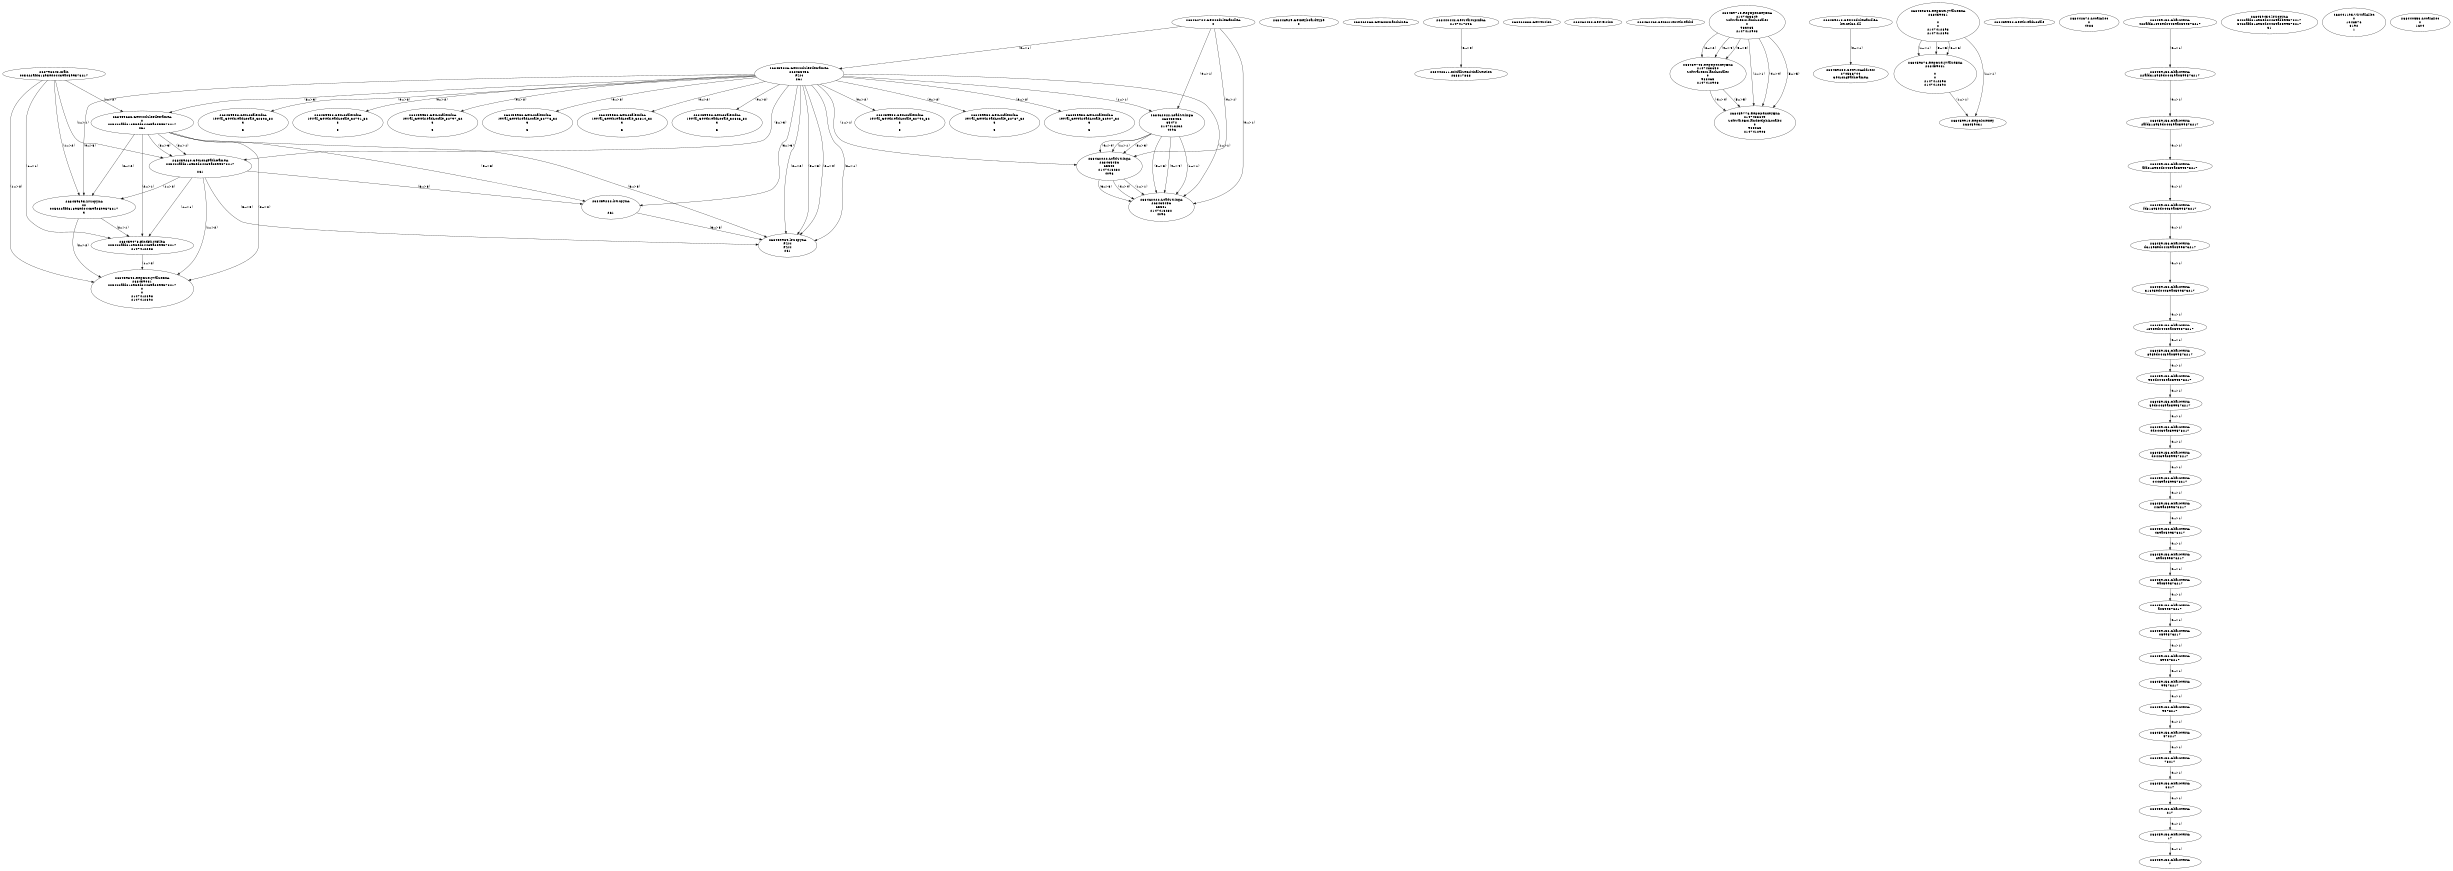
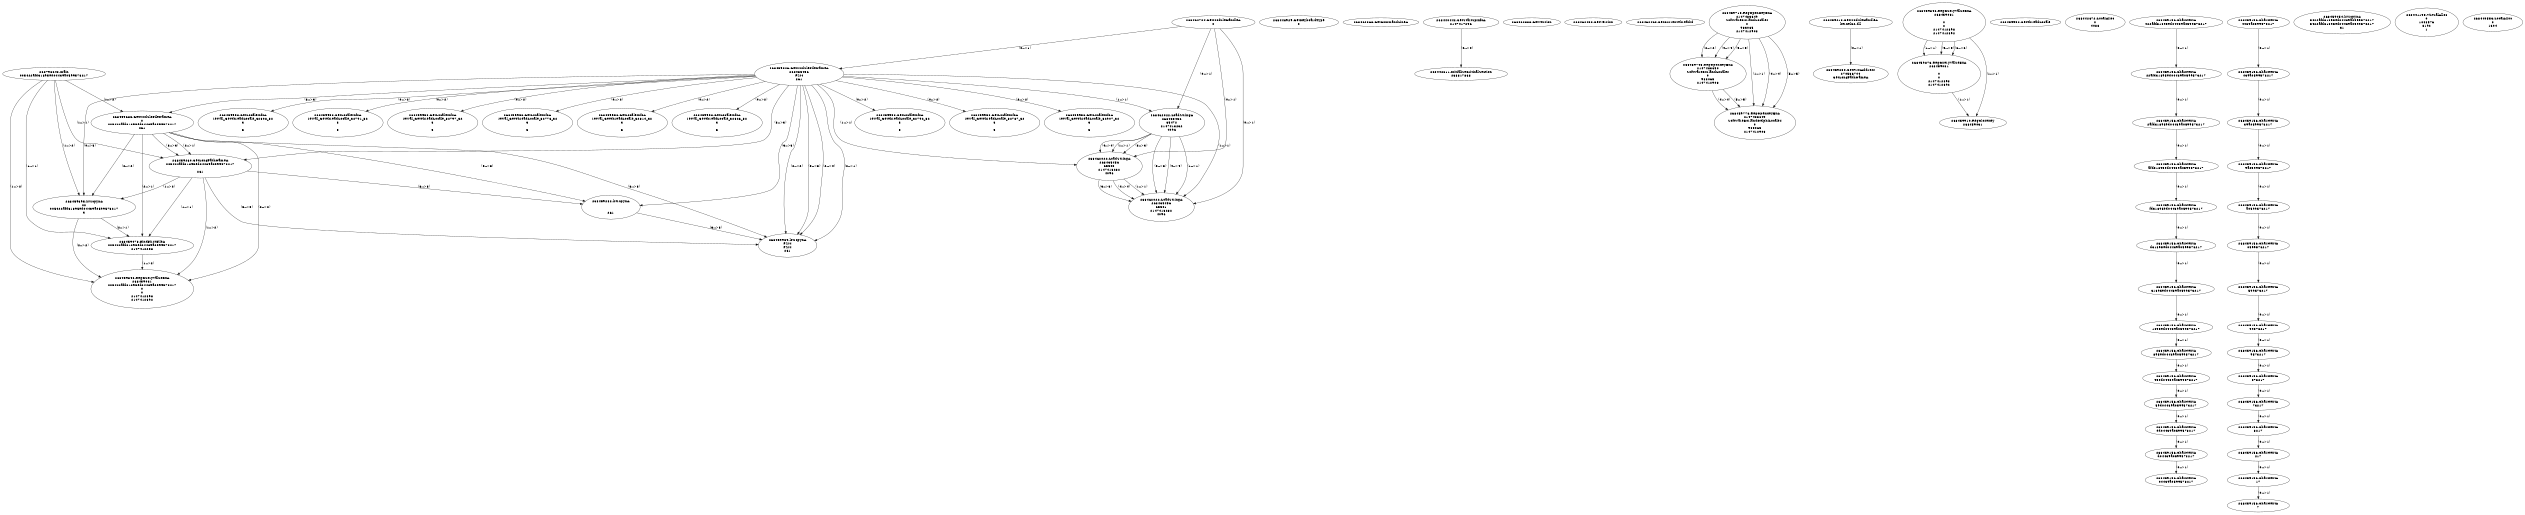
  digraph {
    n1 [label="268798648.main\n005422afd31895ed04439a0599573217"]
    n2 [label="268459683.GetModuleFileNameA\n0\n005422afd31895ed04439a0599573217\n261"]
    n3 [label="268459260.GetLongPathNameA\n005422afd31895ed04439a0599573217\n\n261"]
    n4 [label="268459395.lstrcpynA\n00\n005422afd31895ed04439a0599573217\n3"]
    n5 [label="268459473.FindFirstFileA\n005422afd31895ed04439a0599573217\n2147412258"]
    n6 [label="268459846.RegQueryValueExA\n268459031\n005422afd31895ed04439a0599573217\n0\n0\n2147412898\n2147412892"]
    n7 [label="268459282.lstrcpynA\n\n\n261"]
    n8 [label="268459939.lstrcpynA\nPZM\nPZM\n261"]
    n9 [label="268462704.GetModuleHandleA\n0"]
    n10 [label="268459026.GetModuleFileNameA\n268435456\nPZM\n261"]
    n11 [label="268462022.LoadStringA\n268435456\n65472\n2147413232\n4096"]
    n12 [label="268462022.LoadStringA\n268435456\n65503\n2147413232\n4096"]
    n13 [label="268462022.LoadStringA\n268435456\n65501\n2147413232\n4096"]
    n14 [label="268459958.GetLocaleInfoA\nretval_GetThreadLocale_32792_32\n3\n\n5"]
    n15 [label="268459958.GetLocaleInfoA\nretval_GetThreadLocale_32787_32\n3\n\n5"]
    n16 [label="268459958.GetLocaleInfoA\nretval_GetThreadLocale_32907_32\n3\n\n5"]
    n17 [label="268459958.GetLocaleInfoA\nretval_GetThreadLocale_32808_32\n3\n\n5"]
    n18 [label="268459958.GetLocaleInfoA\nretval_GetThreadLocale_32791_32\n3\n\n5"]
    n19 [label="268459958.GetLocaleInfoA\nretval_GetThreadLocale_32797_32\n3\n\n5"]
    n20 [label="268459958.GetLocaleInfoA\nretval_GetThreadLocale_32776_32\n3\n\n5"]
    n21 [label="268459958.GetLocaleInfoA\nretval_GetThreadLocale_32814_32\n3\n\n5"]
    n22 [label="268459958.GetLocaleInfoA\nretval_GetThreadLocale_32826_32\n3\n\n5"]
    n23 [label="268448929.GetKeyboardType\n0"]
    n24 [label="268462363.GetCommandLineA\n"]
    n25 [label="268440442.GetStartupInfoA\n2147417296"]
    n26 [label="268442611.InitializeCriticalSection\n268817868"]
    n27 [label="268462383.GetVersion\n"]
    n28 [label="268462400.GetVersion\n"]
    n29 [label="268462460.GetCurrentThreadId\n"]
    n30 [label="268459713.RegOpenKeyExA\n2147483649\nSoftware\Borland\Locales\n0\n983065\n2147412908"]
    n31 [label="268459743.RegOpenKeyExA\n2147483650\nSoftware\Borland\Locales\n0\n983065\n2147412908"]
    n32 [label="268459773.RegOpenKeyExA\n2147483649\nSoftware\Borland\Delphi\Locales\n0\n983065\n2147412908"]
    n33 [label="268459213.GetModuleHandleA\nkernel32.dll"]
    n34 [label="268459230.GetProcAddress\n270536744\nGetLongPathNameA"]
    n35 [label="268459846.RegQueryValueExA\n268459031\n\n0\n0\n2147412898\n2147412892"]
    n36 [label="268459876.RegQueryValueExA\n268459031\n\n0\n0\n2147412898\n2147412892"]
    n37 [label="268459910.RegCloseKey\n268459031"]
    n38 [label="268459952.GetThreadLocale\n"]
    n39 [label="268442672.LocalAlloc\n0\n4088"]
    n40 [label="268459156.CharNextA\n422afd31895ed04439a0599573217"]
    n41 [label="268459156.CharNextA\n22afd31895ed04439a0599573217"]
    n42 [label="268459156.CharNextA\n2afd31895ed04439a0599573217"]
    n43 [label="268459156.CharNextA\nafd31895ed04439a0599573217"]
    n44 [label="268459156.CharNextA\nfd31895ed04439a0599573217"]
    n45 [label="268459156.CharNextA\nd31895ed04439a0599573217"]
    n46 [label="268459156.CharNextA\n31895ed04439a0599573217"]
    n47 [label="268459156.CharNextA\n1895ed04439a0599573217"]
    n48 [label="268459156.CharNextA\n895ed04439a0599573217"]
    n49 [label="268459156.CharNextA\n95ed04439a0599573217"]
    n50 [label="268459156.CharNextA\n5ed04439a0599573217"]
    n51 [label="268459156.CharNextA\ned04439a0599573217"]
    n52 [label="268459156.CharNextA\nd04439a0599573217"]
    n53 [label="268459156.CharNextA\n04439a0599573217"]
    n54 [label="268459156.CharNextA\n4439a0599573217"]
    n55 [label="268459156.CharNextA\n439a0599573217"]
    n56 [label="268459156.CharNextA\n39a0599573217"]
    n57 [label="268459156.CharNextA\n9a0599573217"]
    n58 [label="268459156.CharNextA\na0599573217"]
    n59 [label="268459156.CharNextA\n0599573217"]
    n60 [label="268459156.CharNextA\n599573217"]
    n61 [label="268459156.CharNextA\n99573217"]
    n62 [label="268459156.CharNextA\n9573217"]
    n63 [label="268459156.CharNextA\n573217"]
    n64 [label="268459156.CharNextA\n73217"]
    n65 [label="268459156.CharNextA\n3217"]
    n66 [label="268459156.CharNextA\n217"]
    n67 [label="268459156.CharNextA\n17"]
    n68 [label="268459156.CharNextA\n7"]
    n69 [label="268459454.lstrcpynA\n5422afd31895ed04439a0599573217\n5422afd31895ed04439a0599573217\n31"]
    n70 [label="268441195.VirtualAlloc\n0\n1048576\n8192\n1"]
    n71 [label="268440553.LocalAlloc\n0\n1604"]
    n1 -> n2 [label="(1-->2)"]
    n1 -> n3 [label="(1-->1)"]
    n1 -> n4 [label="(1-->2)"]
    n1 -> n5 [label="(1-->1)"]
    n1 -> n6 [label="(1-->2)"]
    n2 -> n3 [label="(2-->1)"]
    n2 -> n3 [label="(3-->3)"]
    n2 -> n4 [label="(2-->2)"]
    n2 -> n5 [label="(2-->1)"]
    n2 -> n6 [label="(2-->2)"]
    n2 -> n7 [label="(3-->3)"]
    n2 -> n8 [label="(3-->3)"]
    n3 -> n4 [label="(1-->2)"]
    n3 -> n5 [label="(1-->1)"]
    n3 -> n6 [label="(1-->2)"]
    n3 -> n7 [label="(3-->3)"]
    n3 -> n8 [label="(3-->3)"]
    n4 -> n5 [label="(2-->1)"]
    n4 -> n6 [label="(2-->2)"]
    n5 -> n6 [label="(1-->2)"]
    n7 -> n8 [label="(3-->3)"]
    n9 -> n10 [label="(0-->1)"]
    n9 -> n11 [label="(0-->1)"]
    n9 -> n12 [label="(0-->1)"]
    n9 -> n13 [label="(0-->1)"]
    n10 -> n2 [label="(3-->3)"]
    n10 -> n3 [label="(3-->3)"]
    n10 -> n4 [label="(0-->3)"]
    n10 -> n7 [label="(3-->3)"]
    n10 -> n8 [label="(2-->1)"]
    n10 -> n8 [label="(2-->2)"]
    n10 -> n8 [label="(3-->3)"]
    n10 -> n8 [label="(2-->0)"]
    n10 -> n11 [label="(1-->1)"]
    n10 -> n12 [label="(1-->1)"]
    n10 -> n13 [label="(1-->1)"]
    n10 -> n14 [label="(0-->2)"]
    n10 -> n15 [label="(0-->2)"]
    n10 -> n16 [label="(0-->2)"]
    n10 -> n17 [label="(0-->2)"]
    n10 -> n18 [label="(0-->2)"]
    n10 -> n19 [label="(0-->2)"]
    n10 -> n20 [label="(0-->2)"]
    n10 -> n21 [label="(0-->2)"]
    n10 -> n22 [label="(0-->2)"]
    n11 -> n12 [label="(1-->1)"]
    n11 -> n12 [label="(3-->3)"]
    n11 -> n12 [label="(4-->4)"]
    n11 -> n13 [label="(1-->1)"]
    n11 -> n13 [label="(3-->3)"]
    n11 -> n13 [label="(4-->4)"]
    n12 -> n13 [label="(1-->1)"]
    n12 -> n13 [label="(3-->3)"]
    n12 -> n13 [label="(4-->4)"]
    n25 -> n26 [label="(0-->0)"]
    n30 -> n31 [label="(2-->2)"]
    n30 -> n31 [label="(4-->4)"]
    n30 -> n31 [label="(5-->5)"]
    n30 -> n32 [label="(1-->1)"]
    n30 -> n32 [label="(4-->4)"]
    n30 -> n32 [label="(5-->5)"]
    n31 -> n32 [label="(4-->4)"]
    n31 -> n32 [label="(5-->5)"]
    n33 -> n34 [label="(0-->1)"]
    n35 -> n36 [label="(1-->1)"]
    n35 -> n36 [label="(5-->5)"]
    n35 -> n36 [label="(6-->6)"]
    n35 -> n37 [label="(1-->1)"]
    n36 -> n37 [label="(1-->1)"]
    n40 -> n41 [label="(0-->1)"]
    n41 -> n42 [label="(0-->1)"]
    n42 -> n43 [label="(0-->1)"]
    n43 -> n44 [label="(0-->1)"]
    n44 -> n45 [label="(0-->1)"]
    n45 -> n46 [label="(0-->1)"]
    n46 -> n47 [label="(0-->1)"]
    n47 -> n48 [label="(0-->1)"]
    n48 -> n49 [label="(0-->1)"]
    n49 -> n50 [label="(0-->1)"]
    n50 -> n51 [label="(0-->1)"]
    n51 -> n52 [label="(0-->1)"]
    n52 -> n53 [label="(0-->1)"]
-   n53 -> n54 [label="(0-->1)"]
    n54 -> n55 [label="(0-->1)"]
    n55 -> n56 [label="(0-->1)"]
    n56 -> n57 [label="(0-->1)"]
    n57 -> n58 [label="(0-->1)"]
    n58 -> n59 [label="(0-->1)"]
    n59 -> n60 [label="(0-->1)"]
    n60 -> n61 [label="(0-->1)"]
    n61 -> n62 [label="(0-->1)"]
    n62 -> n63 [label="(0-->1)"]
    n63 -> n64 [label="(0-->1)"]
    n64 -> n65 [label="(0-->1)"]
    n65 -> n66 [label="(0-->1)"]
    n66 -> n67 [label="(0-->1)"]
    n67 -> n68 [label="(0-->1)"]
  }
